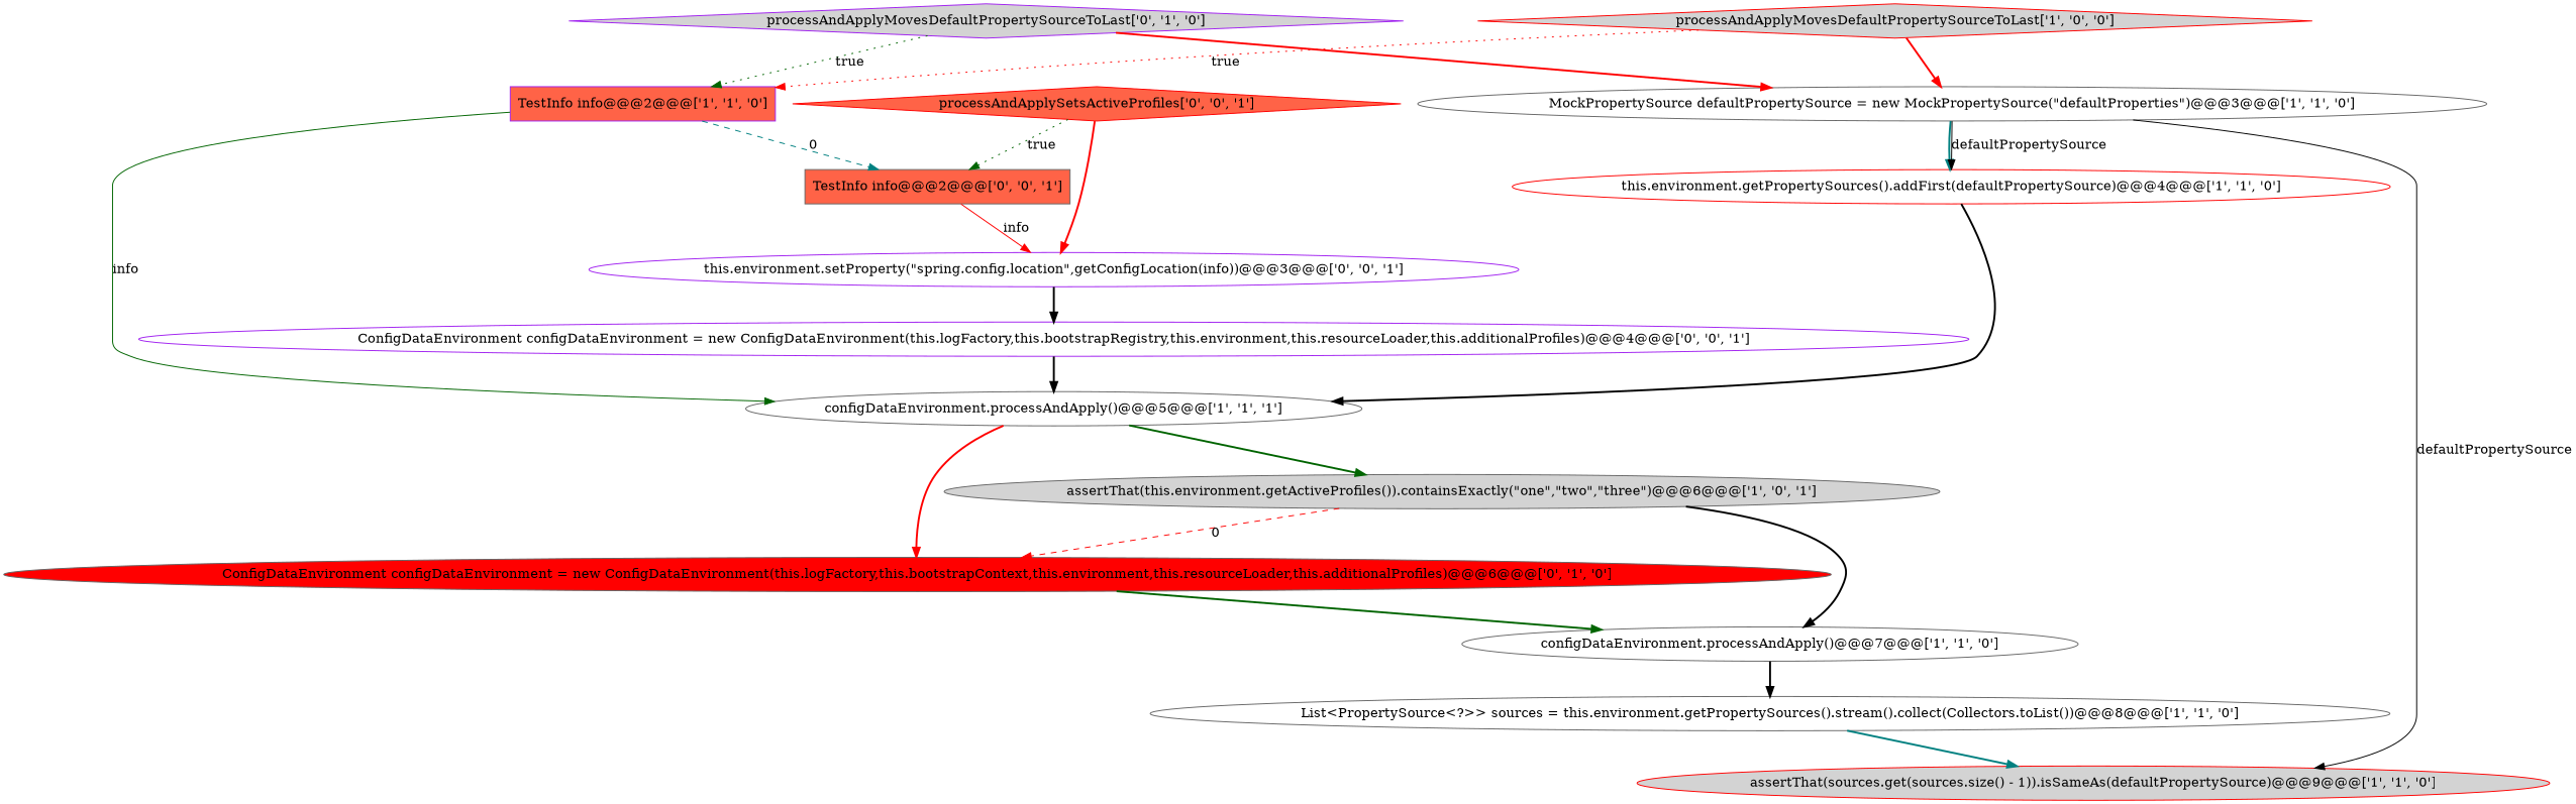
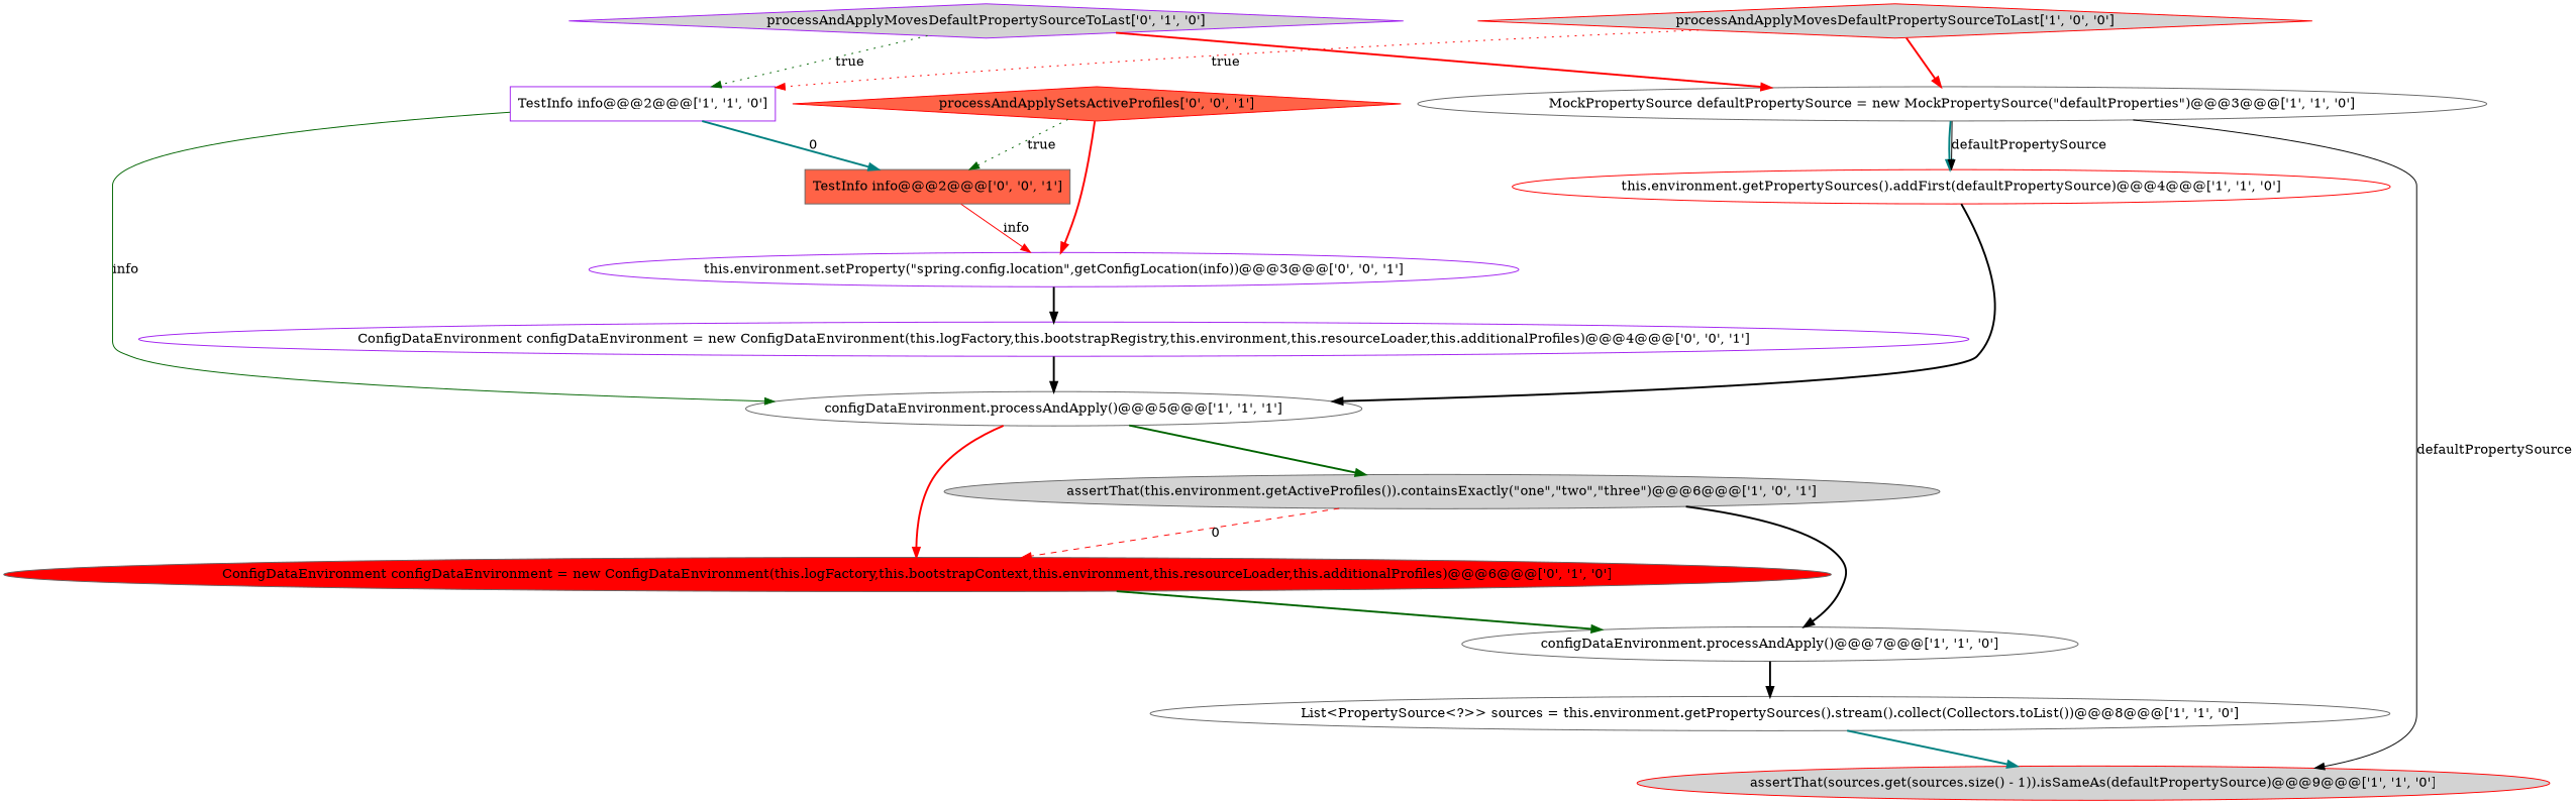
  digraph {
    node [color=gray40 fillcolor=white shape=ellipse style=filled]
    edge [color=black style=bold]
    n1 [fillcolor=red label="ConfigDataEnvironment configDataEnvironment = new ConfigDataEnvironment(this.logFactory,this.bootstrapContext,this.environment,this.resourceLoader,this.additionalProfiles)@@@6@@@['0', '1', '0']"]
    n2 [label="configDataEnvironment.processAndApply()@@@7@@@['1', '1', '0']"]
    n3 [label="List<PropertySource<?>> sources = this.environment.getPropertySources().stream().collect(Collectors.toList())@@@8@@@['1', '1', '0']"]
    n4 [color=purple label="ConfigDataEnvironment configDataEnvironment = new ConfigDataEnvironment(this.logFactory,this.bootstrapRegistry,this.environment,this.resourceLoader,this.additionalProfiles)@@@4@@@['0', '0', '1']"]
    n5 [label="configDataEnvironment.processAndApply()@@@5@@@['1', '1', '1']"]
    n6 [fillcolor=lightgray label="assertThat(this.environment.getActiveProfiles()).containsExactly(\"one\",\"two\",\"three\")@@@6@@@['1', '0', '1']"]
    n7 [color=purple fillcolor=lightgray label="processAndApplyMovesDefaultPropertySourceToLast['0', '1', '0']" shape=diamond]
-   n8 [color=purple fillcolor=tomato label="TestInfo info@@@2@@@['1', '1', '0']" shape=box]
+   n8 [color=purple label="TestInfo info@@@2@@@['1', '1', '0']" shape=box]
    n9 [label="MockPropertySource defaultPropertySource = new MockPropertySource(\"defaultProperties\")@@@3@@@['1', '1', '0']"]
    n10 [fillcolor=tomato label="TestInfo info@@@2@@@['0', '0', '1']" shape=box]
    n11 [color=red fillcolor=lightgray label="assertThat(sources.get(sources.size() - 1)).isSameAs(defaultPropertySource)@@@9@@@['1', '1', '0']"]
    n12 [color=red label="this.environment.getPropertySources().addFirst(defaultPropertySource)@@@4@@@['1', '1', '0']"]
    n13 [color=purple label="this.environment.setProperty(\"spring.config.location\",getConfigLocation(info))@@@3@@@['0', '0', '1']"]
    n14 [color=red fillcolor=tomato label="processAndApplySetsActiveProfiles['0', '0', '1']" shape=diamond]
    n15 [color=red fillcolor=lightgray label="processAndApplyMovesDefaultPropertySourceToLast['1', '0', '0']" shape=diamond]
    n1 -> n2 [color=darkgreen]
    n2 -> n3
    n3 -> n11 [color=teal]
    n4 -> n5
    n5 -> n1 [color=red]
    n5 -> n6 [color=darkgreen]
    n6 -> n1 [color=red label=0 style=dashed]
    n6 -> n2
    n7 -> n8 [color=darkgreen label=true style=dotted]
    n7 -> n9 [color=red]
    n8 -> n5 [color=darkgreen label=info style=solid]
-   n8 -> n10 [color=teal label=0 style=dashed]
+   n8 -> n10 [color=teal label=0]
    n9 -> n11 [label=defaultPropertySource style=solid]
    n9 -> n12 [color=teal]
    n9 -> n12 [label=defaultPropertySource style=solid]
    n10 -> n13 [color=red label=info style=solid]
    n12 -> n5
    n13 -> n4
    n14 -> n10 [color=darkgreen label=true style=dotted]
    n14 -> n13 [color=red]
    n15 -> n8 [color=red label=true style=dotted]
    n15 -> n9 [color=red]
  }
